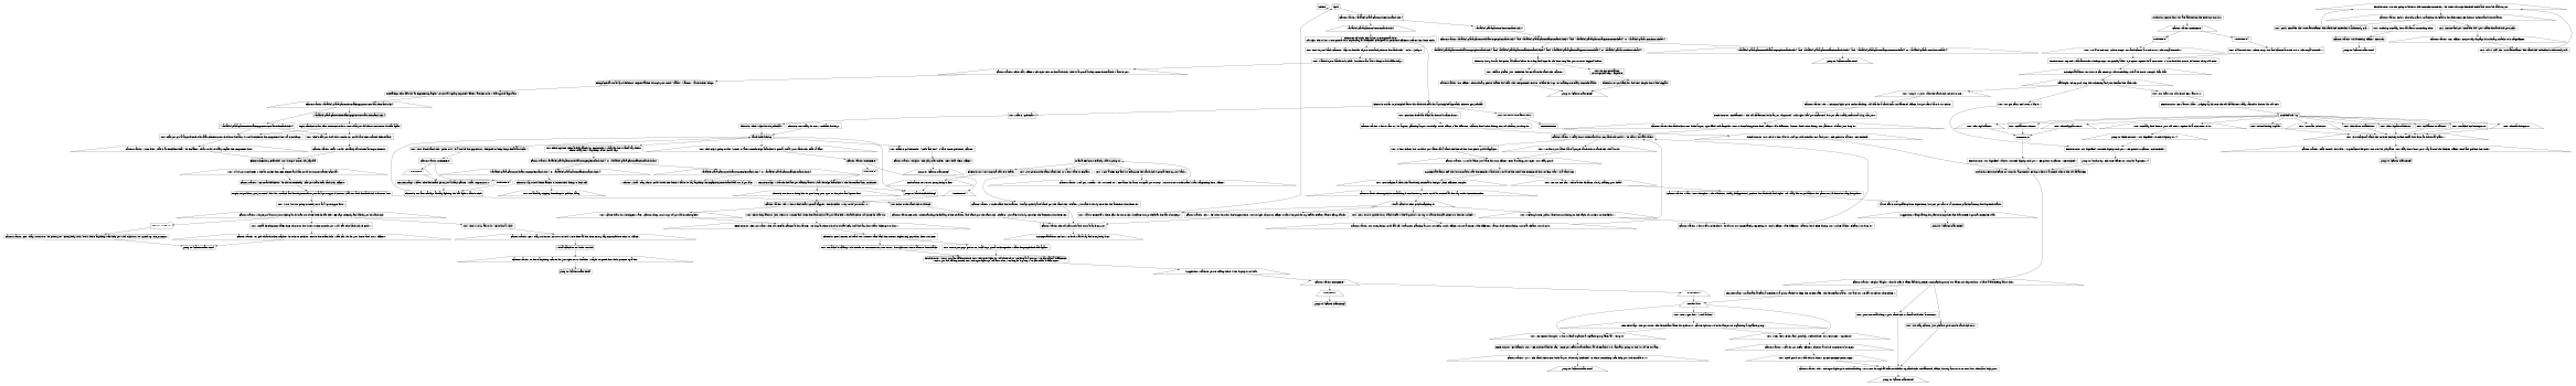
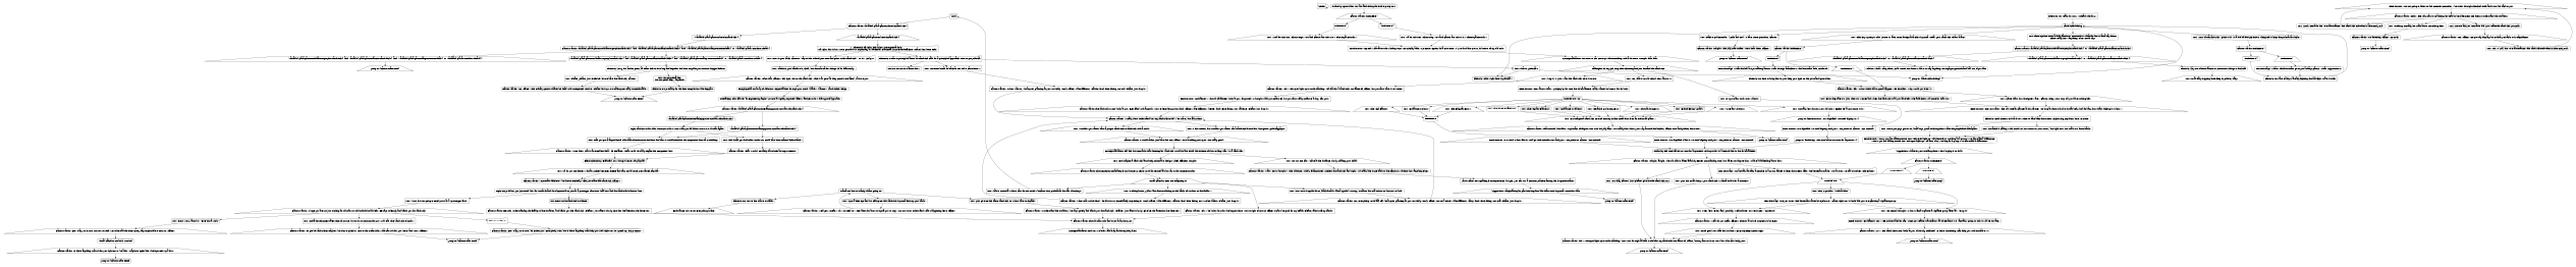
  digraph {
    node [shape=cylinder]
    n1 [label=START shape=folder]
    n2 [label=input]
    n3 [label="Gaston Martin: Variable[\"plaza.gaston_rhetoric_sandwich\"]" shape=folder]
    n4 [label="Variable[\"plaza.gaston_rhetoric_sandwich\"]" shape=trapezium]
    n5 [label="!(Variable[\"plaza.gaston_rhetoric_sandwich\"])" shape=folder]
    n6 [label="Gaston Martin: The sandwich owner looks at you, eyes filled with anguish. \"You're describing prison food, officer. I like different, *better* food. Fine dining, not *jailtime*. Please, just drop it.\"" shape=trapezium]
    n7 [label="Gaston Martin: \"I really don't understand how my sandwich could...\" he starts, but falls silent."]
    n8 [label="You: \"I don't either, but wouldn't you rather eat a sandwich free of the *bourgeois* guilt-baggage?\"" shape=folder]
    n9 [label="You: \"Wouldn't you rather have a proper sandwich? A sandwich with a soul?\"" shape=trapezium]
    n10 [label="Savoir Faire: Not speaking from experience, but yes, you can. It's a common practice among the slug-enthusiasts." shape=folder]
    n11 [label="Suggestion: Manipulating his patriotic impulses like that? René is gonna remember that." shape=trapezium]
    n12 [label="Jump to: [Gaston main HUB]"]
    n13 [label="Jump to: [Gaston main HUB]" shape=trapezium]
    n14 [label="Rhetoric: A man so principled about his sandwich calls for a principled approach. Time to get political." shape=folder]
    n15 [label="You: \"Envision bread as black as the soil it came from...\"" shape=folder]
    n16 [label="You: I'm not so sure about this..."]
    n17 [label="You: What is *political*?" shape=folder]
    n18 [label="Gaston Martin: \"I don't want to,\" he argues, glancing at you worriedly. \"Look, officer, I like different, *classic* food. Fine dining, not soil. Please, just drop it.\"" shape=folder]
-   n19 [label=RENELOATHE]
    n20 [label="Rhetoric: *This* right here is political..."]
    n21 [label="You: \"I admire your handiwork,*chéf*, but there are a few things I'd do differently.\""]
    n22 [label="Gaston Martin: \"Like what, officer?\" His eyes rest on the sandwich. \"This is as good as they come in Revachol, I assure you.\"" shape=trapezium]
    n23 [label="Encyclopedia: An array of delicious recipes flashes through your mind. Salads... Salmon... Sandwiches. Bingo!"]
    n24 [label="Gaston Martin: \"Well yes, I mean... uh... no need to...\" He raises his arms to signal you to stop. \"I'm not sure I understand what's happening here, officer.\"" shape=trapezium]
    n25 [label="Drama: He knows exactly what's going on."]
-   n26 [label="Rhetoric: No. You're gonna starve to death."]
+   n26 [label="Rhetoric: No. You're don starve to death."]
    n27 [label="You: \"I got a keen eye and it's telling me this sandwich is gonna destroy your back.\""]
    n28 [label="You: \"Just give me the damn sandwich, so I don't have to explain.\""]
    n29 [label="Gaston Martin: \"Oh...\" he looks down for the longest time. \"You're right of course, officer. It can't be good for my health. Please, take it off my hands.\"" shape=folder]
    n30 [label="Gaston Martin: The old man nods and turns away from you." shape=folder]
    n31 [label="Conceptualization: And now we both walk away and everybody lives." shape=trapezium]
    n32 [label="You: I'm already tripping knee-deep in politics, baby." shape=trapezium]
    n33 [label="Rhetoric: You really do. Now, *unleash the fury*!" shape=folder]
    n34 [label=sandwichhubthing]
    n35 [label="Volition: Whoa... easy there, Gold Mouth. He doesn't *have* to say anything. Re-engage cop-mode and bail out, if you like."]
    n36 [label="Jump to: [sandwichhubthing]" shape=folder]
    n37 [label="Endurance: You're not. Everything is fine." shape=trapezium]
    n38 [label="You: Point to the sandwich in silence."]
    n39 [label="Gaston Martin: He nods, understanding the finality of the situation, and hands you the sandwich. \"Please... just take it slowly. Give her the attention she deserves.\"" shape=folder]
    n40 [label="You: \"No. No one can.\" (Gaze at the distance, slowly shaking your head.)" shape=trapezium]
    n41 [label="Gaston Martin: \"Wait... But I thought...\" The old-timer, visibly disappointed, pockets the sandwich and sighs. \"I'd really like to get back to the game now, if there isn't anything else?\""]
    n42 [label="You: \"But imagine a sandwich covered entirely in fine metal dust from an industrial plant...\"" shape=trapezium]
    n43 [label="Gaston Martin: \"That sounds *horrible*.\" A grimace of disgust runs over his jolly face. \"You really don't know your way around the kitchen, officer. Food and politics don't mix.\"" shape=trapezium]
    n44 [label="Jump to: [Gaston main HUB]"]
    n45 [label="René Arnoux: \"It's weird. I don't like it. We'll go with mine for now and you...\" He points to Gaston. \"Get excited.\"" shape=trapezium]
    n46 [label="Authority: His tone leaves no room for arguments. Giving orders is a second skin to the old carabineer."]
    n47 [label="Rhetoric: Too late. Daddy's already fighting the bad fight. Make it stick." shape=folder]
    n48 [label="You: \"Back to police-mode.\" (Smile and nod.) \"I have some questions, Gaston.\"" shape=folder]
    n49 [label="You: \"This city's going to shit. Sooner or later some foreign anarchist is gonna *steal* your sandwich. That's a fact.\"" shape=trapezium]
    n50 [label="You: These options seem awfully fascist or communist -- what if I don't wanna say them?\nThere really isn't *anything* else I could say?"]
    n51 [label="You: \"Your blood-sandwich\" (point to it) \"is a tool of the oppressors, designed to keep the proletariat docile.\""]
    n52 [label="René Arnoux: \"I'm not going to listen to this commie-*connerie*,\" he utters through clenched teeth and turns his back to you." shape=trapezium]
    n53 [label="Gaston Martin: \"Huh?\" The jolly man is scratching his head in bewilderment. He doesn't understand the situation." shape=trapezium]
    n54 [label="You: \"Look, comrade, the *over-abundance* this sandwich embodies is inherently evil.\""]
    n55 [label="You: \"Nothing. Actually, let's talk about something else.\"" shape=folder]
    n56 [label="You: \"Let me ask you, comrade, did *you* make the sandwich yourself?\""]
    n57 [label="Gaston Martin: \"I would rather just have this one, officer.\" He's avoiding your eyes. \"It's really good.\"" shape=trapezium]
    n58 [label="Jump to: [Gaston main HUB]"]
    n59 [label="Kim Kitsuragi: \"I'm actually already a member in a group tasked to keep the streets safe,\" the lieutenant marks. \"You are too. We call ourselves *The Police*.\"" shape=folder]
    n60 [label="Untitled hub" shape=trapezium]
    n61 [label="You: \"Men, let's review and, possibly, *redistribute* our resources.\" (Continue.)" shape=trapezium]
    n62 [label="You: \"On second thought... I don't wanna organize a vigilante group after all.\" (Drop it.)" shape=trapezium]
    n63 [label="You: \"Kim, I got this.\" (Wink at him.)"]
    n64 [label="You: \"Good good, now that this is done -- GIVE ME THE SANDWICH!\"" shape=trapezium]
    n65 [label="Gaston Martin: \"Oh...\" His eyes light up in understanding. \"You went through all that trouble for my sandwich? I'm flattered, officer, but my answer is no. Now how else can I help you?\"" shape=folder]
    n66 [label="Jump to: [Gaston main HUB]" shape=trapezium]
    n67 [label="Authority: Ignore him. You are addressing the entire group now."]
    n68 [label="Gaston Martin: IsKimHere()" shape=trapezium]
    n69 [label="IsKimHere()"]
    n70 [label="!(IsKimHere())"]
    n71 [label="Gaston Martin: \"Ee... okay, sure sure, I'm not worried. We're here all the time. Every day. Impossible to miss us, officer.\"" shape=trapezium]
    n72 [label="Visual Calculus: He looks worried."]
    n73 [label="Gaston Martin: \"Is there anything I can do for you right now?\" he asks. \"Maybe to speed the whole process up a bit?\"" shape=trapezium]
    n74 [label="Rhetoric: Say one of these fascist or communist things or fuck off."]
    n75 [label="You: \"Suzerain Solution?\"" shape=trapezium]
    n76 [label="You: \"The Three Boiadeiros?\""]
    n77 [label="You: \"I... I win...?\"" shape=folder]
    n78 [label="Gaston Martin: \"Ee... okay, sure sure,\" he quiets you. \"Everybody wins, but is there anything I can help you with right now to *speed up* the process?\""]
    n79 [label="Jump to: [Gaston main HUB]"]
    n80 [label="Gaston Martin: \"That *would* certainly have been an improvement.\"" shape=folder]
    n81 [label="Electrochemistry: Beautiful, now bring it home with paprika."]
    n82 [label="You: \"I'll do you one better -- the air pocket between cheese and ham could house pre-roasted paprika.\"" shape=trapezium]
    n83 [label="Gaston Martin: \"I hope you are not just tricking an old man out of the little he has left.\" He says solemnly and hands you his sandwich." shape=trapezium]
    n84 [label="You: \"Initial development takes time of course, but in six to nine months you *will* eat 'The Sandwich of Gods'.\"" shape=folder]
    n85 [label="You: \"Don't worry, about it.\" (Give him a wink.)"]
    n86 [label="Gaston Martin: \"Or god of sandwiches maybe?\" he tries to pitch in. \"But in the meanwhile, what can I do for you *here* and *now* officer?\"" shape=trapezium]
    n87 [label="You: \"Sure, but I'm going to need yours as a *prototype* first.\"" shape=folder]
    n88 [label="Gaston Martin: \"What do you mean, officer?\" There's a look of suspicion is his eyes." shape=trapezium]
    n89 [label="Jump to: [Gaston main HUB]" shape=trapezium]
    n90 [label="Rhetoric: No time to bring him in. Just keep your eyes on the prize and ignore him." shape=trapezium]
    n91 [label="Gaston Martin: \"Eh... I don't think that's gonna happen.\" He chuckles. \"Why would you even...?\""]
    n92 [label="You: \"Cause that's how foreigners *are*, Gaston. They won't stop 'till you have nothing left.\"" shape=trapezium]
    n93 [label="You: \"First they take our jobs, then our women and when the sandwich is all you have left -- the anarchists will come for that too.\""]
    n94 [label="René Arnoux: \"He won't care.\" The old veteran glances at his partner. \"As long as there's food in his fat belly, he'll lick any boot that's kicking it to him...\"" shape=trapezium]
    n95 [label="Rhetoric: Good, René's on board too -- time to take back the streets. Right-wing populism, here we come!" shape=folder]
    n96 [label="René Arnoux: \"Goddamnit, son...\" He pushes back his cap. \"Once you realize Martinaise -- all of Revachol -- is *actually* going to shit, it will be too late.\""]
    n97 [label="Kim Kitsuragi: \"Are you sure?\" The lieutenant raises his eyebrows. \"Cause right now it looks like you're organizing a vigilante group.\"" shape=trapezium]
    n98 [label="Gaston Martin: \"I'm listening, officer.\" He nods."]
    n99 [label="Jump to: [Gaston main HUB]" shape=folder]
    n100 [label="Interfacing: This calls for an engineering angle. Structural rigidity, exposed rafters, lattice-works -- that type of approach."]
    n101 [label="Gaston Martin: \"*Ce serait délicieux*! he shouts excitedly. \"Can you make that sandwich, officer?\""]
    n102 [label="Logic: No problem, you just need *his* for research and development first. Just as a prototype of course. Stall now and the sandwich is forever lost."]
    n103 [label="You: \"Revachol is calling -- she needs us. Not tomorrow, not *soon*, but right now. Let's take our home back.\""]
    n104 [label="You: \"Don't you guys get it? Us, local boys, gotta stick together. Make the people feel safe again.\"" shape=folder]
    n105 [label="You: \"We'll be unit one, *Ghost Dogs*. You and Gaston are unit two -- *The Royal Hounds*.\"" shape=trapezium]
    n106 [label="René Arnoux: \"Agreed. What about the whole group?\" He quickly adds: \"I propose *Épées de la Couronne* -- Swords of the Crown, in honour of my old unit.\"" shape=folder]
    n107 [label="Conceptualization: I'm sure we can come up with something with a bit more *oomph* than that." shape=trapezium]
    n108 [label="Rhetoric: Sorry, but at this point, all that's left to do is beg and hope for the best. Beg like you've never begged before." shape=folder]
    n109 [label="You: I'm not gonna beg.\nI'm not gonna beg... anymore." shape=folder]
    n110 [label="You: \"Please, please, just *PLEASE* let me have the sandwich, Gaston!\"" shape=folder]
    n111 [label="Rhetoric: It's probably for the best. People don't like beggars."]
    n112 [label="Gaston Martin: \"No, officer.\" The culinary genius shakes his head with unexpected resolve. \"Please let it go, It's making me really uncomfortable.\""]
    n113 [label="Gaston Martin: \"Alright.\" The jolly man smiles. \"Let's hear them, officer.\""]
    n114 [label="Jump to: [Gaston main HUB]" shape=trapezium]
    n115 [label="Gaston Martin: \"No, everything would fall off,\" he argues, glancing at you worriedly. \"Look, officer, I'm not a miner. I like different, *tasty* food. Fine dining, not coal. Please, just drop it.\"" shape=trapezium]
    n116 [label="René Arnoux: \"It's dignified. I like it. We need dignity. And you...\" He points to Gaston. \"Get excited.\"" shape=folder]
    n117 [label="Gaston Martin: \"Alright, alright,\" the old man is taken aback by René's commanding tone, but dares not dispute him. \"I have a bad feeling about this.\"" shape=trapezium]
    n118 [label="You: \"The bread you built this wonder on, could have been toasted beforehand.\"" shape=folder]
    n119 [label="You: \"No, that's too old school. How about...?\"" shape=folder]
    n120 [label="René Arnoux: \"How about what?!\" Judging by his tone the old carabineer really wanted to honour his old unit." shape=folder]
    n121 [label="Untitled hub (02)"]
    n122 [label="Conceptualization: Tell this lost comrade what the People's Sandwich would be like. Distil the essence of the Working Man... in a sandwich."]
    n123 [label="You: \"But imagine a sandwich absolutely minimal in design. Sleek, efficient, simple.\"" shape=trapezium]
    n124 [label="Gaston Martin: The scepticism emanating from the merry senior could be sensed all the way to the Semenine Isles." shape=trapezium]
    n125 [label="You: \"Just one small thing -- your sandwich. I wanna hold it for a moment.\"" shape=folder]
    n126 [label="You: \"It's okay, Gaston, just *please* give me the sandwich now.\""]
    n127 [label="You: \"The Migrant Bashers?\""]
    n128 [label="Gaston Martin: \"Yes, officer.\" He proudly displays his culinary miracle. It is magnificent." shape=trapezium]
    n129 [label="Gaston Martin: IsKimHere()" shape=trapezium]
    n130 [label="IsKimHere()" shape=trapezium]
    n131 [label="!(IsKimHere())" shape=trapezium]
    n132 [label="You: \"Guillaume's Millions?\""]
    n133 [label="Rhetoric: All right, this is how we're gonna do it:\nAll right, this is how we're gonna do it. Diplomacy or blackmail. Blackmail is quick and efficient. Leaves less loose ends.\n" shape=folder]
    n134 [label="You: \"How is your back, Gaston?\" (Tap on the side of your nose and point to the sandwich.)  \"Is it... *jerky*?\"" shape=folder]
    n135 [label="You: \"Revachol Curbstompers?\"" shape=folder]
    n136 [label="You: \"Now turn it upside down, black bread -- like a symbol -- on top, to salute the coal mines our heroes worked.\""]
    n137 [label="René Arnoux: \"*Now* you are talking sense, son.\" His eyes light up. \"All three of us, working as a group -- we can make a difference.\"\n\"*Now* you are talking sense, son.\" His eyes light up. \"All four of us, working as a group -- we can make a difference.\""]
    n138 [label="Suggestion: Whatever you're selling there -- he's buying it. In bulk." shape=trapezium]
    n139 [label="Gaston Martin: \"So...\" The sandwich-owner looks at you, obviously confused. \"Is there something I can help you with instead or...?\"" shape=trapezium]
    n140 [label="Gaston Martin: \"I understand the situation,\" he says quietly and hands you the sandwich. \"Please... just take it slowly. Give her the attention she deserves.\"" shape=folder]
    n141 [label="Gaston Martin: IsKimHere()"]
    n142 [label="IsKimHere()"]
    n143 [label="!(IsKimHere())" shape=trapezium]
    n144 [label="You: \"Oh...? Still, the *over-abundance* this sandwich embodies is inherently evil.\""]
    n145 [label="Gaston Martin: Variable[\"plaza.gaston_told_about_peoples_sandwich\"]  or  Variable[\"plaza.gaston_fascist_sandwhich\"]"]
    n146 [label="Variable[\"plaza.gaston_told_about_peoples_sandwich\"]  or  Variable[\"plaza.gaston_fascist_sandwhich\"]" shape=trapezium]
    n147 [label="!(Variable[\"plaza.gaston_told_about_peoples_sandwich\"]  or  Variable[\"plaza.gaston_fascist_sandwhich\"])" shape=trapezium]
    n148 [label="Jump to: [Gaston main HUB]" shape=trapezium]
    n149 [label="You: \"Stop it! I *just* want the sandwich. Give it to me!\"" shape=trapezium]
    n150 [label="Gaston Martin: \"Oh...\" His eyes light up in understanding. \"All that for a sandwich? I'm flattered, officer, but you can't have it. It's mine.\"" shape=folder]
    n151 [label="René Arnoux: \"Goddamnit...\" the old carabineer looks at you, disgusted. \"I thought I had you measured, but you can't really measure a slug, can you?\"" shape=folder]
    n152 [label="Gaston Martin: Variable[\"plaza.gaston_told_about_peoples_sandwich\"]  and  Variable[\"plaza.gaston_fascist_sandwhich\"]  and  (Variable[\"plaza.gaston_altgreet_rene_dead\"]  or  Variable[\"plaza.rene_know_dead\"])"]
    n153 [label="Variable[\"plaza.gaston_told_about_peoples_sandwich\"]  and  Variable[\"plaza.gaston_fascist_sandwhich\"]  and  (Variable[\"plaza.gaston_altgreet_rene_dead\"]  or  Variable[\"plaza.rene_know_dead\"])"]
    n154 [label="!(Variable[\"plaza.gaston_told_about_peoples_sandwich\"]  and  Variable[\"plaza.gaston_fascist_sandwhich\"]  and  (Variable[\"plaza.gaston_altgreet_rene_dead\"]  or  Variable[\"plaza.rene_know_dead\"]))" shape=trapezium]
    n155 [label="You: \"I'll be unit one, *Ghost Dog*. You and Gaston are unit two -- *The Royal Hounds*.\"" shape=folder]
-   n156 [label="Visual Calculus: He's quick imagining it." shape=trapezium]
+   n156 [label="Visual Calculus: He's not imagining it." shape=trapezium]
    n157 [label="You: \"Melting butter, yellow like the sun shining on the backs of workers on the fields...\"" shape=trapezium]
    n158 [label="You: \"Salt is essential -- there can't be too much -- because isn't proletariat the salt of society?\"" shape=folder]
    n159 [label="Gaston Martin: \"I don't eat worker-food!\" he blurts out, immediately regretting it. \"Look, officer, I like different, *classic* food. Fine dining, not *worker backs*. Please, just drop it.\"" shape=folder]
    n160 [label="Jump to: [Gaston main HUB]"]
    n161 [label="Gaston Martin: \"*Mon dieu*, that is an excellent idea!\" he exclaims. \"That would virtually negate the component loss.\"" shape=trapezium]
    n162 [label="You: \"The Lawbringers?\"" shape=trapezium]
    n163 [label="You: \"Actually, let's honour your old unit -- *Épées de la Couronne* it is!\"" shape=trapezium]
    n164 [label="You: \"The Filippian Four?\"" shape=trapezium]
    n165 [label="You: \"Frissel Firing Squad?\""]
    n166 [label="You: \"The Vigil Flame?\"" shape=trapezium]
    n167 [label="You: \"Guillaume's Lions?\"" shape=folder]
    n168 [label="You: \"It's got class. And roots. I like it.\"" shape=folder]
    n169 [label="René Arnoux: \"It's dignified. We need dignity. And you...\" He points to Gaston. \"Get excited.\"" shape=folder]
    n170 [label="Jump to: [Authority: \"His tone leaves no room for argumen...\"]" shape=folder]
    n171 [label="Kim Kitsuragi: \"What the hell are you talking about? What *foreign anarchist*?\" the lieutenant asks, confused."]
    n172 [label="Jump to: [René Arnoux: \"\"It's dignified. We need dignity. A...\"]" shape=trapezium]
    n173 [label="Gaston Martin: Variable[\"plaza.gaston_interfacing_go_structural_with_sandwich\"]" shape=trapezium]
    n174 [label="Variable[\"plaza.gaston_interfacing_go_structural_with_sandwich\"]"]
    n175 [label="!(Variable[\"plaza.gaston_interfacing_go_structural_with_sandwich\"])" shape=folder]
    n176 [label="Logic: Lattice-works? Like *Lettuce-works*? I see what you did there. Don't ever do that again."]
    n177 [label="You: \"Had you put a large slice of Olduvaian cheese crosswise from the ham, it would minimize the component loss via crumbling.\"" shape=folder]
    n178 [label=RENELOVE]
    n179 [label="Gaston Martin: IsKimHere()" shape=folder]
    n180 [label="IsKimHere()" shape=trapezium]
    n181 [label="!(IsKimHere())"]
    n182 [label="Kim Kitsuragi: \"What?\" The lieutenant gives you a sharp glance. \"What *oppressors*?\""]
    n183 [label="Half Light: Oh my god, stop this scheming and just demand the sandwich!" shape=trapezium]
    n1 -> n1
    n2 -> n3
    n3 -> n4
    n3 -> n5
    n4 -> n133
    n5 -> n152
    n6 -> n7
    n7 -> n8
    n7 -> n9
    n8 -> n57
    n9 -> n57
    n10 -> n11
    n11 -> n12
    n14 -> n15
    n14 -> n16
    n14 -> n17
    n15 -> n18
-   n16 -> n19
    n17 -> n20
    n18 -> n7
-   n19 -> n45
-   n20 -> n34
+   n34 -> n20
    n21 -> n22
    n22 -> n23
    n23 -> n100
    n24 -> n25
    n25 -> n26
    n25 -> n27
    n25 -> n28
    n26 -> n37
    n27 -> n24
    n28 -> n140
    n29 -> n30
    n30 -> n31
    n33 -> n34
    n34 -> n36
    n34 -> n48
    n34 -> n49
    n34 -> n50
    n34 -> n51
    n35 -> n36
-   n37 -> n36
+   n17 -> n36
    n38 -> n39
    n39 -> n30
    n40 -> n41
    n41 -> n10
    n42 -> n43
    n43 -> n44
    n45 -> n46
    n46 -> n117
    n47 -> n34
    n48 -> n113
    n49 -> n141
    n50 -> n145
    n51 -> n179
    n52 -> n53
    n53 -> n54
    n53 -> n55
    n53 -> n56
    n54 -> n52
    n55 -> n98
    n56 -> n128
    n57 -> n122
    n59 -> n60
    n60 -> n61
    n60 -> n62
    n60 -> n63
    n61 -> n88
    n62 -> n96
    n63 -> n97
    n64 -> n65
    n65 -> n66
    n67 -> n68
    n68 -> n69
    n68 -> n70
    n69 -> n105
    n70 -> n155
    n71 -> n72
    n72 -> n73
    n73 -> n160
    n74 -> n32
    n75 -> n42
    n76 -> n42
    n77 -> n78
    n78 -> n79
    n80 -> n81
    n81 -> n82
    n82 -> n101
    n83 -> n77
    n83 -> n84
    n83 -> n85
    n84 -> n86
    n85 -> n71
    n86 -> n79
    n87 -> n83
    n88 -> n64
    n90 -> n91
    n91 -> n92
    n91 -> n93
    n92 -> n94
    n93 -> n94
    n94 -> n95
    n95 -> n103
    n95 -> n104
    n96 -> n139
    n97 -> n61
    n97 -> n62
    n98 -> n99
    n100 -> n173
    n101 -> n102
    n102 -> n38
    n102 -> n87
    n103 -> n137
    n104 -> n137
    n105 -> n106
    n106 -> n107
    n107 -> n183
    n108 -> n109
    n108 -> n110
    n109 -> n111
    n110 -> n112
    n111 -> n89
    n112 -> n89
    n113 -> n114
    n115 -> n7
    n116 -> n46
    n117 -> n59
    n117 -> n125
    n117 -> n126
    n118 -> n80
    n119 -> n120
    n120 -> n121
    n121 -> n75
    n121 -> n76
    n121 -> n127
    n121 -> n132
    n121 -> n135
    n121 -> n162
    n121 -> n163
    n121 -> n164
    n121 -> n165
    n121 -> n166
    n121 -> n167
    n122 -> n40
    n122 -> n123
    n123 -> n124
    n124 -> n156
    n125 -> n65
    n126 -> n65
    n127 -> n42
    n128 -> n144
    n129 -> n130
    n129 -> n131
    n130 -> n58
    n131 -> n60
    n132 -> n42
    n133 -> n14
    n133 -> n134
    n134 -> n21
    n135 -> n42
    n136 -> n115
    n137 -> n138
    n138 -> n129
    n139 -> n148
    n140 -> n30
    n141 -> n142
    n141 -> n143
    n142 -> n171
    n143 -> n91
    n144 -> n52
    n145 -> n146
    n145 -> n147
    n146 -> n35
    n147 -> n74
    n149 -> n150
    n150 -> n151
    n151 -> n6
    n152 -> n153
    n152 -> n154
    n153 -> n108
    n154 -> n13
    n155 -> n106
    n156 -> n29
    n156 -> n136
    n156 -> n157
    n156 -> n158
    n157 -> n159
    n158 -> n2
    n159 -> n7
    n161 -> n81
    n162 -> n42
    n163 -> n172
    n164 -> n178
    n165 -> n42
    n166 -> n178
    n167 -> n178
    n168 -> n169
    n169 -> n170
    n170 -> n46
    n171 -> n90
    n172 -> n169
    n173 -> n174
    n173 -> n175
    n174 -> n176
    n175 -> n118
    n175 -> n177
    n176 -> n118
    n176 -> n177
    n177 -> n161
    n178 -> n116
    n179 -> n180
    n179 -> n181
    n180 -> n182
    n181 -> n47
    n182 -> n47
    n183 -> n119
    n183 -> n149
    n183 -> n168
  }
